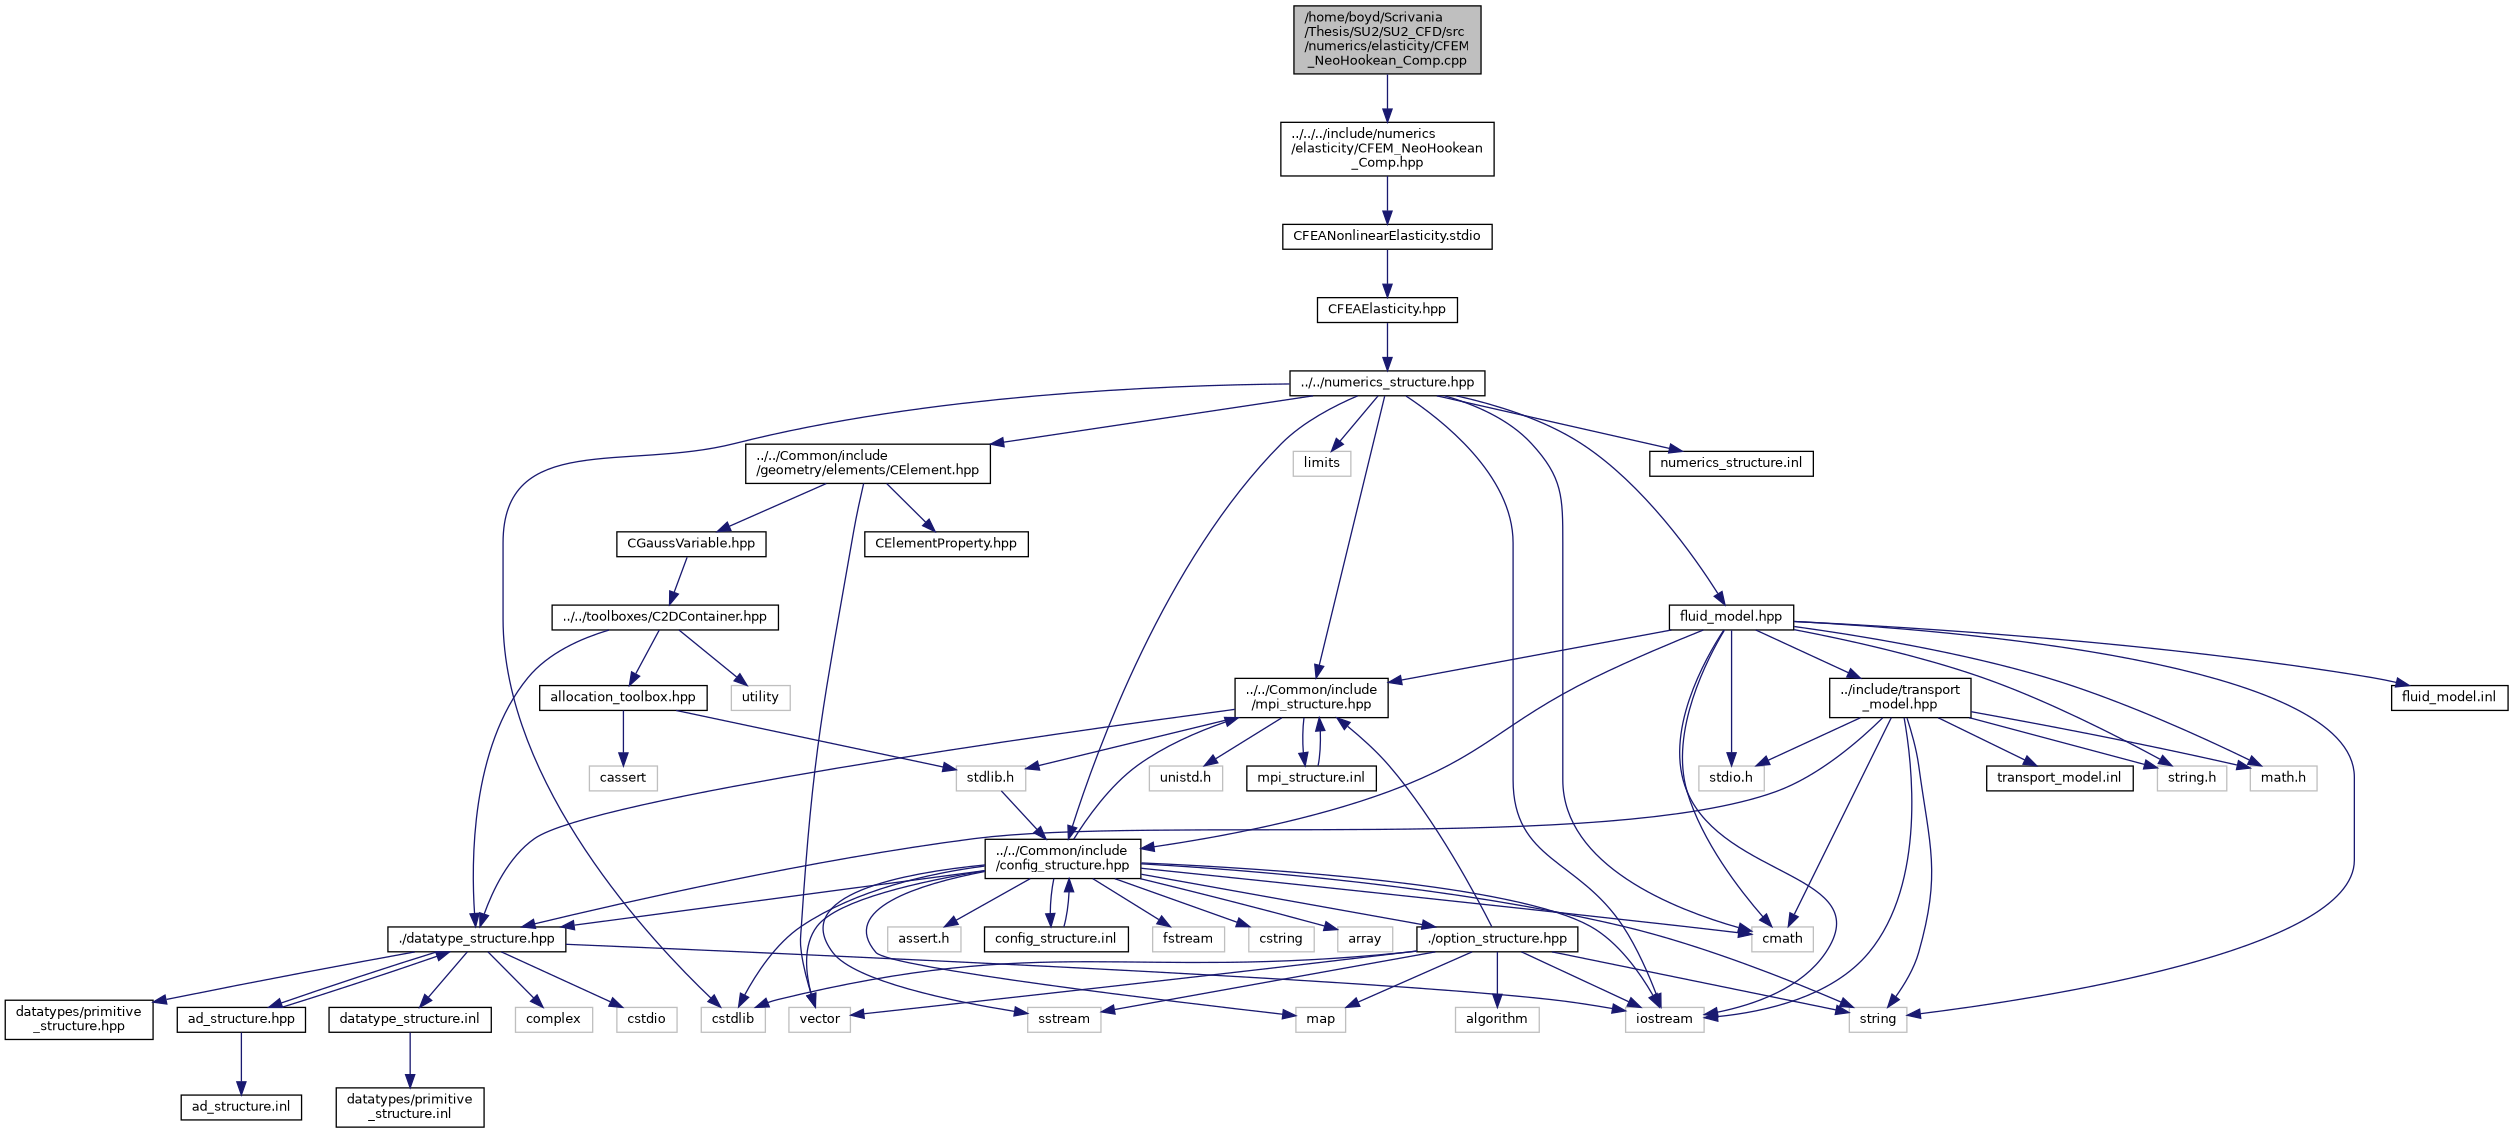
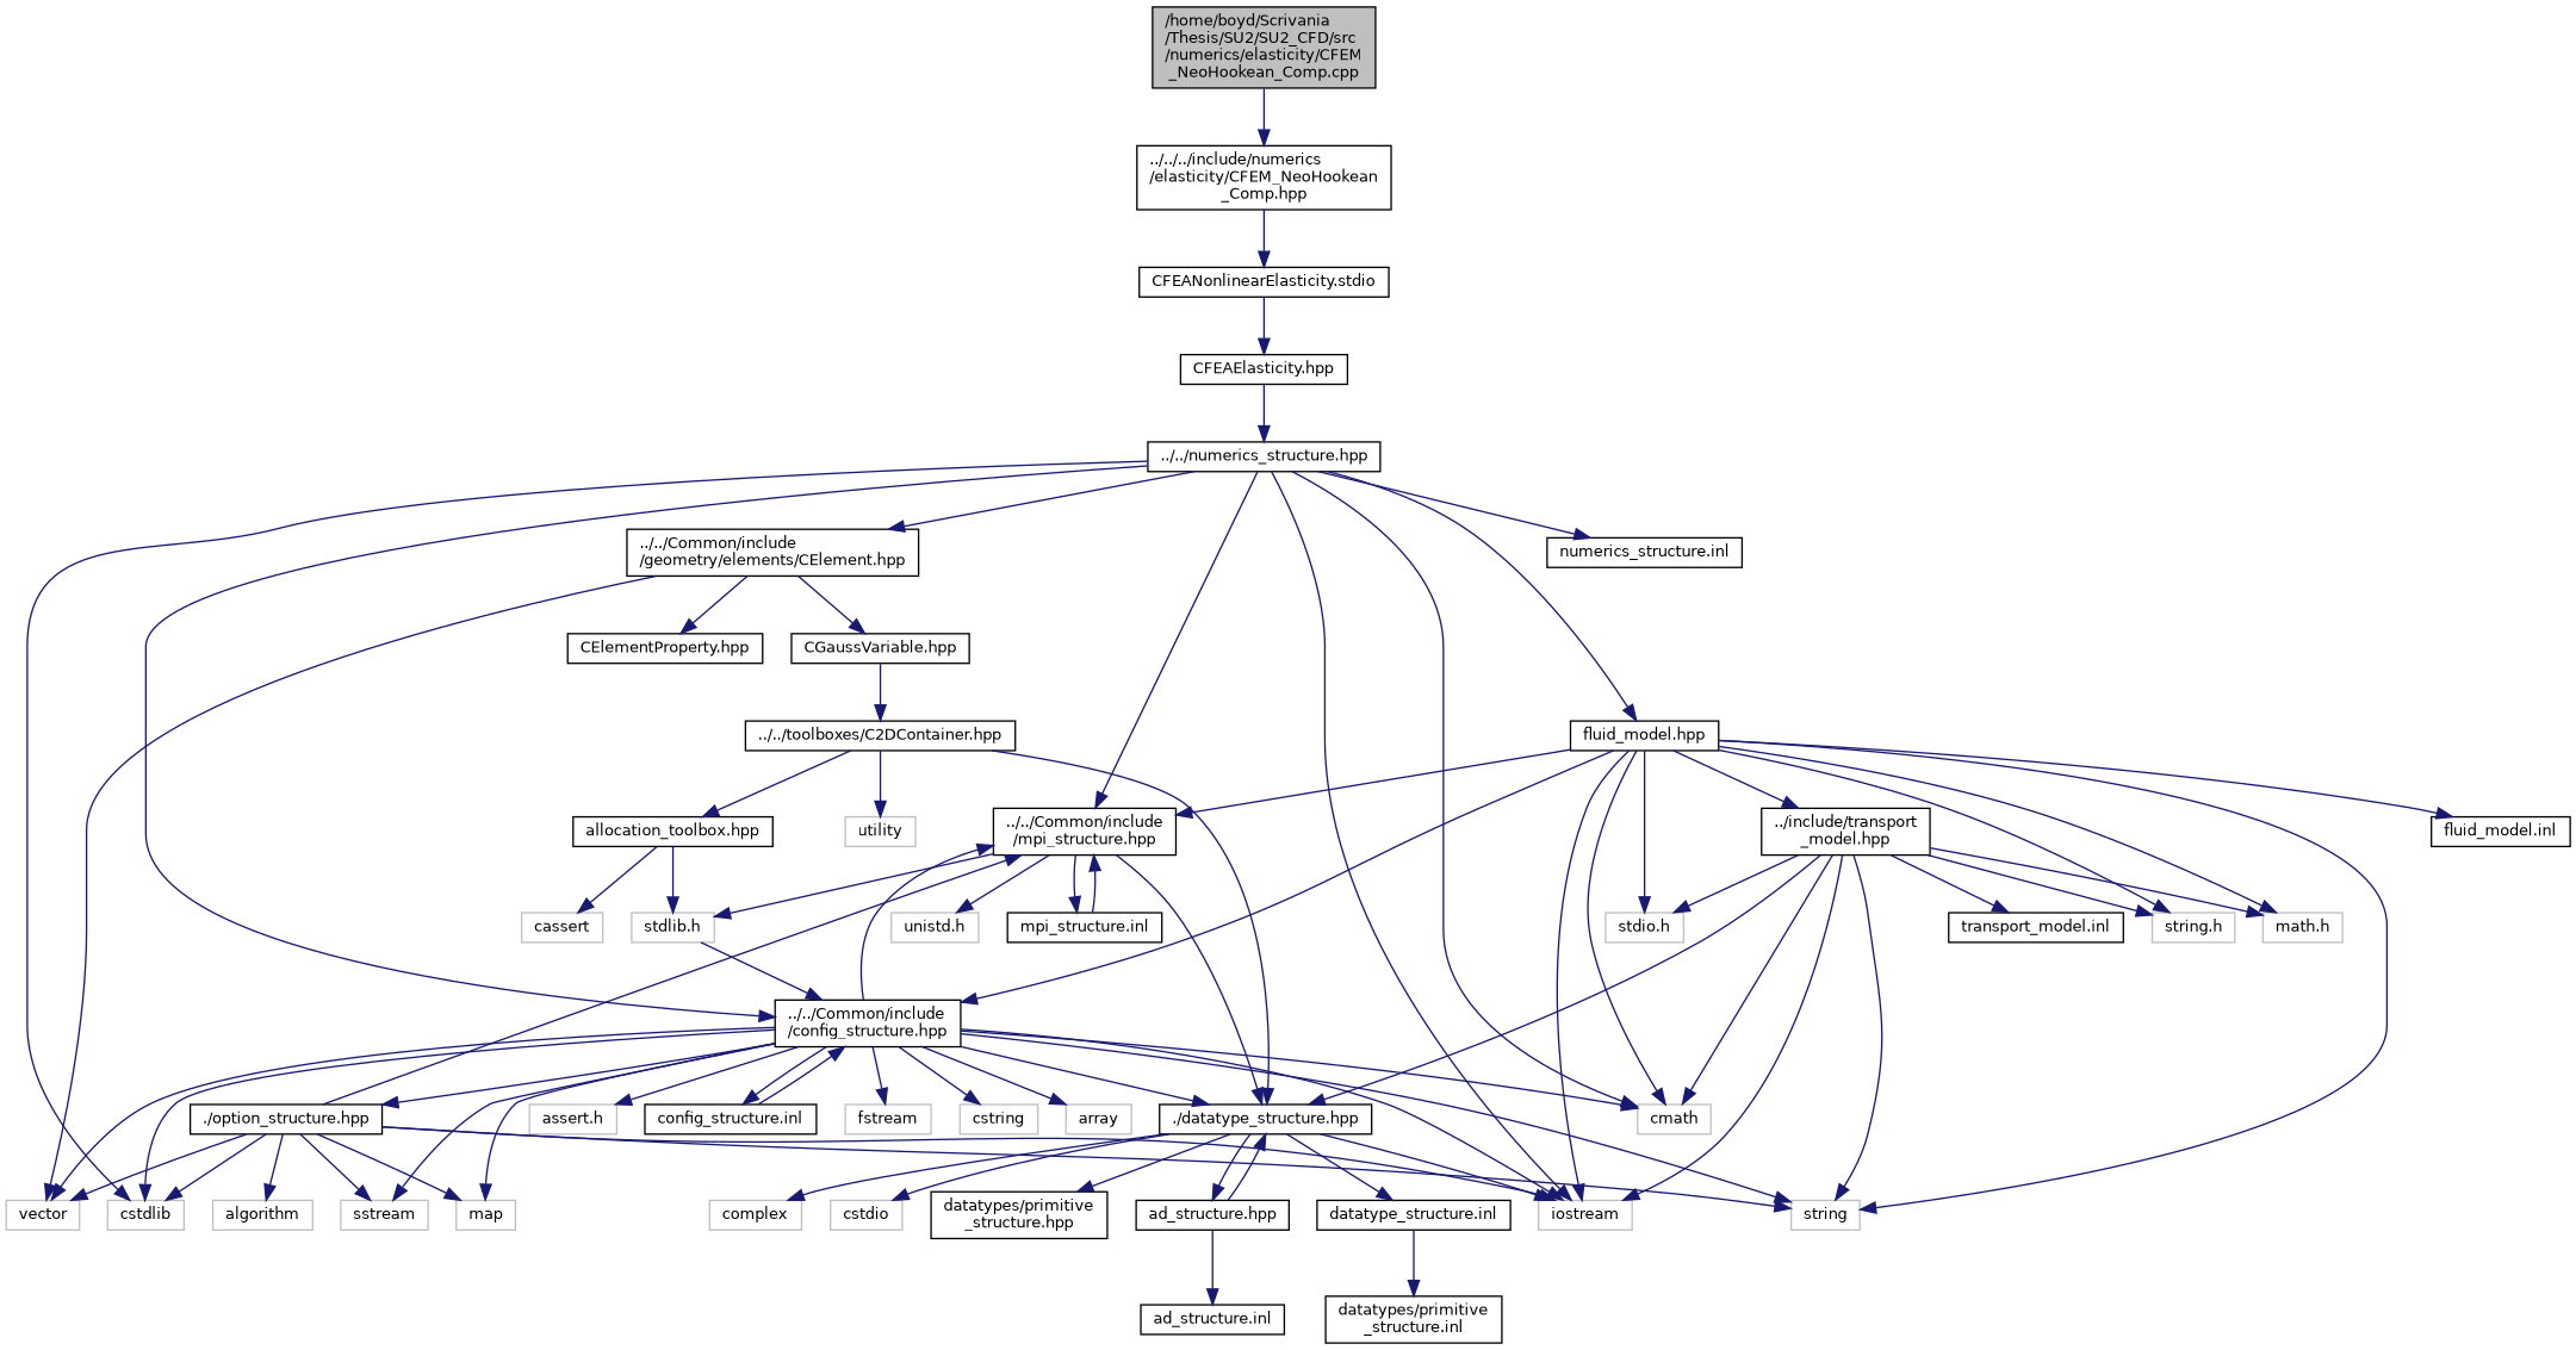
  digraph {
    node [color=black fillcolor=white fontname=Helvetica fontsize=10 shape=record style=filled]
    edge [color=midnightblue fontname=Helvetica fontsize=10 labelfontname=Helvetica labelfontsize=10 style=solid]
    n1 [fillcolor=grey75 fontcolor=black height=0.2 label="/home/boyd/Scrivania\l/Thesis/SU2/SU2_CFD/src\l/numerics/elasticity/CFEM\l_NeoHookean_Comp.cpp" width=0.4]
    n2 [height=0.2 label="../../../include/numerics\l/elasticity/CFEM_NeoHookean\l_Comp.hpp" width=0.4]
    n3 [height=0.2 label="CFEANonlinearElasticity.stdio" width=0.4]
    n4 [height=0.2 label="CFEAElasticity.hpp" width=0.4]
    n5 [height=0.2 label="../../numerics_structure.hpp" width=0.4]
    n6 [height=0.2 label="../../Common/include\l/mpi_structure.hpp" width=0.4]
    n7 [color=grey75 height=0.2 label=iostream width=0.4]
    n8 [color=grey75 height=0.2 label=cmath width=0.4]
-   n9 [color=grey75 height=0.2 label=limits width=0.4]
    n10 [color=grey75 height=0.2 label=cstdlib width=0.4]
    n11 [height=0.2 label="../../Common/include\l/config_structure.hpp" width=0.4]
    n12 [height=0.2 label="../../Common/include\l/geometry/elements/CElement.hpp" width=0.4]
    n13 [height=0.2 label="fluid_model.hpp" width=0.4]
    n14 [height=0.2 label="numerics_structure.inl" width=0.4]
    n15 [height=0.2 label="./datatype_structure.hpp" width=0.4]
    n16 [color=grey75 height=0.2 label="stdlib.h" width=0.4]
    n17 [color=grey75 height=0.2 label="unistd.h" width=0.4]
    n18 [height=0.2 label="mpi_structure.inl" width=0.4]
    n19 [color=grey75 height=0.2 label=fstream width=0.4]
    n20 [color=grey75 height=0.2 label=sstream width=0.4]
    n21 [color=grey75 height=0.2 label=string width=0.4]
    n22 [color=grey75 height=0.2 label=cstring width=0.4]
    n23 [color=grey75 height=0.2 label=vector width=0.4]
    n24 [color=grey75 height=0.2 label=array width=0.4]
    n25 [color=grey75 height=0.2 label=map width=0.4]
    n26 [color=grey75 height=0.2 label="assert.h" width=0.4]
    n27 [height=0.2 label="./option_structure.hpp" width=0.4]
    n28 [height=0.2 label="config_structure.inl" width=0.4]
    n29 [height=0.2 label="CGaussVariable.hpp" width=0.4]
    n30 [height=0.2 label="CElementProperty.hpp" width=0.4]
    n31 [color=grey75 height=0.2 label="stdio.h" width=0.4]
    n32 [color=grey75 height=0.2 label="string.h" width=0.4]
    n33 [color=grey75 height=0.2 label="math.h" width=0.4]
    n34 [height=0.2 label="../include/transport\l_model.hpp" width=0.4]
    n35 [height=0.2 label="fluid_model.inl" width=0.4]
    n36 [color=grey75 height=0.2 label=complex width=0.4]
    n37 [color=grey75 height=0.2 label=cstdio width=0.4]
    n38 [height=0.2 label="datatypes/primitive\l_structure.hpp" width=0.4]
    n39 [height=0.2 label="ad_structure.hpp" width=0.4]
    n40 [height=0.2 label="datatype_structure.inl" width=0.4]
    n41 [height=0.2 label="ad_structure.inl" width=0.4]
    n42 [height=0.2 label="datatypes/primitive\l_structure.inl" width=0.4]
    n43 [color=grey75 height=0.2 label=algorithm width=0.4]
    n44 [height=0.2 label="../../toolboxes/C2DContainer.hpp" width=0.4]
    n45 [height=0.2 label="allocation_toolbox.hpp" width=0.4]
    n46 [color=grey75 height=0.2 label=utility width=0.4]
    n47 [color=grey75 height=0.2 label=cassert width=0.4]
    n48 [height=0.2 label="transport_model.inl" width=0.4]
    n1 -> n2
    n2 -> n3
    n3 -> n4
    n4 -> n5
    n5 -> n6
    n5 -> n7
    n5 -> n8
-   n5 -> n9
    n5 -> n10
    n5 -> n11
    n5 -> n12
    n5 -> n13
    n5 -> n14
    n6 -> n15
    n6 -> n16
    n6 -> n17
    n6 -> n18
    n11 -> n6
    n11 -> n7
    n11 -> n8
    n11 -> n10
    n11 -> n15
    n11 -> n19
    n11 -> n20
    n11 -> n21
    n11 -> n22
    n11 -> n23
    n11 -> n24
    n11 -> n25
    n11 -> n26
    n11 -> n27
    n11 -> n28
    n12 -> n23
    n12 -> n29
    n12 -> n30
    n13 -> n6
    n13 -> n7
    n13 -> n8
    n13 -> n11
    n13 -> n21
    n13 -> n31
    n13 -> n32
    n13 -> n33
    n13 -> n34
    n13 -> n35
    n15 -> n7
    n15 -> n36
    n15 -> n37
    n15 -> n38
    n15 -> n39
    n15 -> n40
    n16 -> n11
    n18 -> n6
    n27 -> n6
    n27 -> n7
    n27 -> n10
    n27 -> n20
    n27 -> n21
    n27 -> n23
    n27 -> n25
    n27 -> n43
    n28 -> n11
    n29 -> n44
    n34 -> n7
    n34 -> n8
    n34 -> n15
    n34 -> n21
    n34 -> n31
    n34 -> n32
    n34 -> n33
    n34 -> n48
    n39 -> n15
    n39 -> n41
    n40 -> n42
    n44 -> n15
    n44 -> n45
    n44 -> n46
    n45 -> n16
    n45 -> n47
  }
